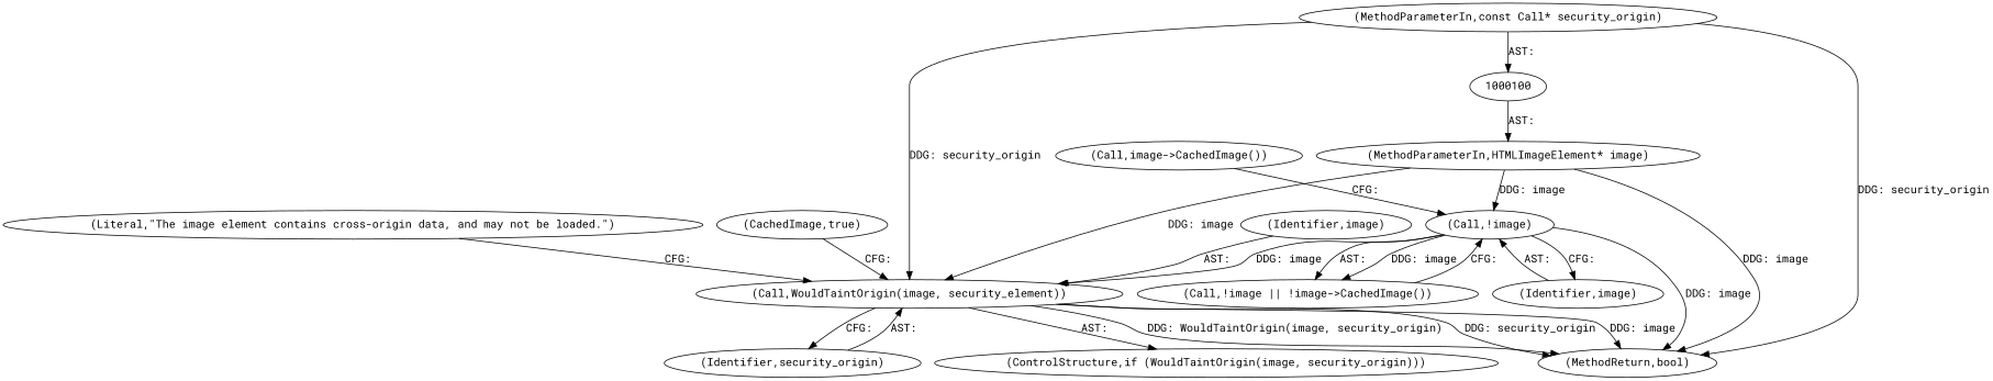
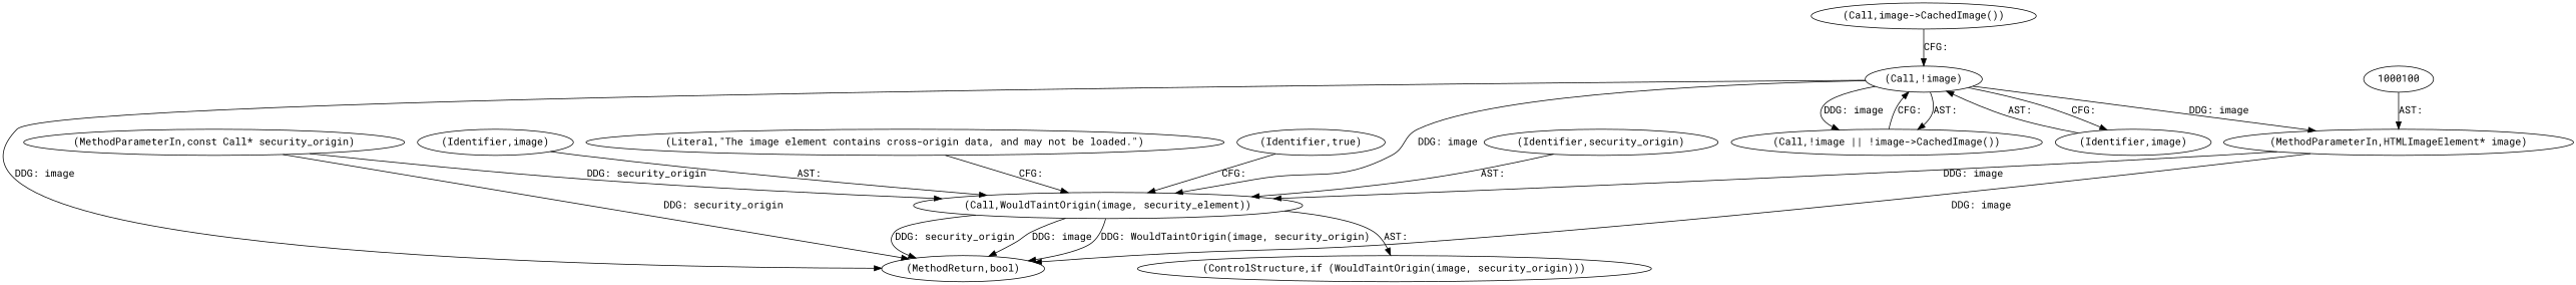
  digraph {
    fontname="Roboto Mono"
    node [fontname="Roboto Mono"]
    edge [fontname="Roboto Mono"]
    n1 [label="(Call,WouldTaintOrigin(image, security_element))"]
    n2 [label="(MethodReturn,bool)"]
    n3 [label="(ControlStructure,if (WouldTaintOrigin(image, security_origin)))"]
    n4 [label="(Identifier,security_origin)"]
    n5 [label="(Call,!image)"]
    n6 [label="(Call,!image || !image->CachedImage())"]
    n7 [label="(Identifier,image)"]
    n8 [label="(MethodParameterIn,HTMLImageElement* image)"]
    1000100
    n10 [label="(MethodParameterIn,const Call* security_origin)"]
    n11 [label="(Identifier,image)"]
    n12 [label="(Literal,\"The image element contains cross-origin data, and may not be loaded.\")"]
-   n13 [label="(CachedImage,true)"]
+   n13 [label="(Identifier,true)"]
    n14 [label="(Call,image->CachedImage())"]
    n1 -> n2 [label="DDG: security_origin"]
    n1 -> n2 [label="DDG: image"]
    n1 -> n2 [label="DDG: WouldTaintOrigin(image, security_origin)"]
    n1 -> n3 [label="AST: "]
-   n1 -> n4 [label="CFG: "]
    n4 -> n1 [label="AST: "]
    n5 -> n1 [label="DDG: image"]
    n5 -> n2 [label="DDG: image"]
    n5 -> n6 [label="AST: "]
    n5 -> n6 [label="DDG: image"]
    n5 -> n7 [label="CFG: "]
    n6 -> n5 [label="CFG: "]
    n7 -> n5 [label="AST: "]
    n8 -> n1 [label="DDG: image"]
    n8 -> n2 [label="DDG: image"]
-   n8 -> n5 [label="DDG: image"]
+   n5 -> n8 [label="DDG: image"]
    1000100 -> n8 [label="AST: "]
    n10 -> n1 [label="DDG: security_origin"]
    n10 -> n2 [label="DDG: security_origin"]
-   n10 -> 1000100 [label="AST: "]
    n11 -> n1 [label="AST: "]
    n12 -> n1 [label="CFG: "]
    n13 -> n1 [label="CFG: "]
    n14 -> n5 [label="CFG: "]
  }
